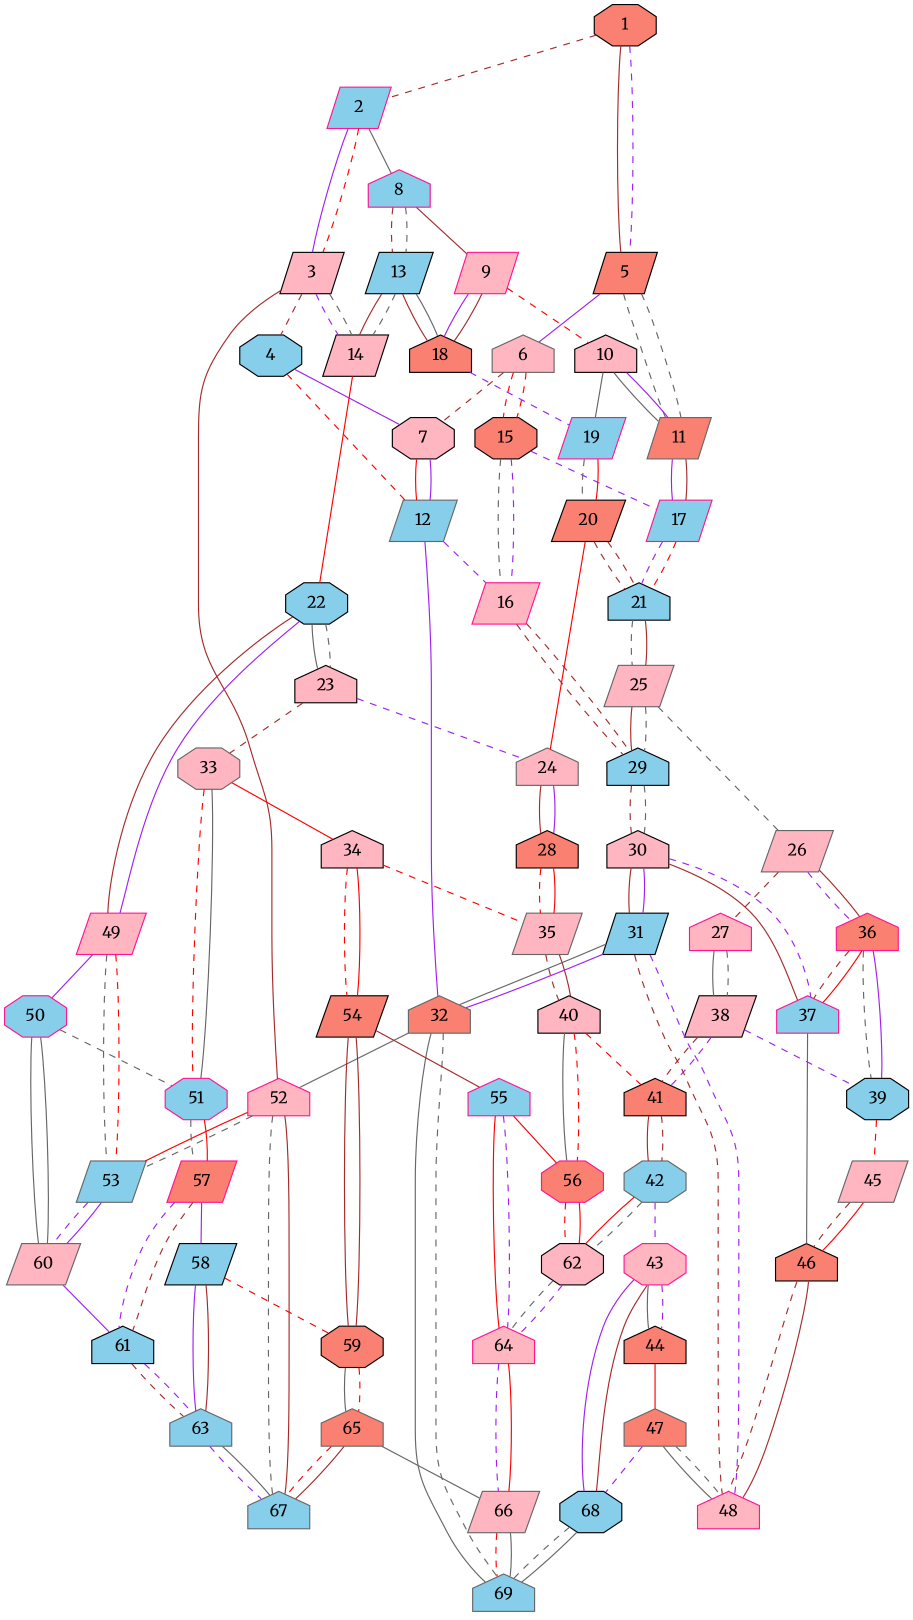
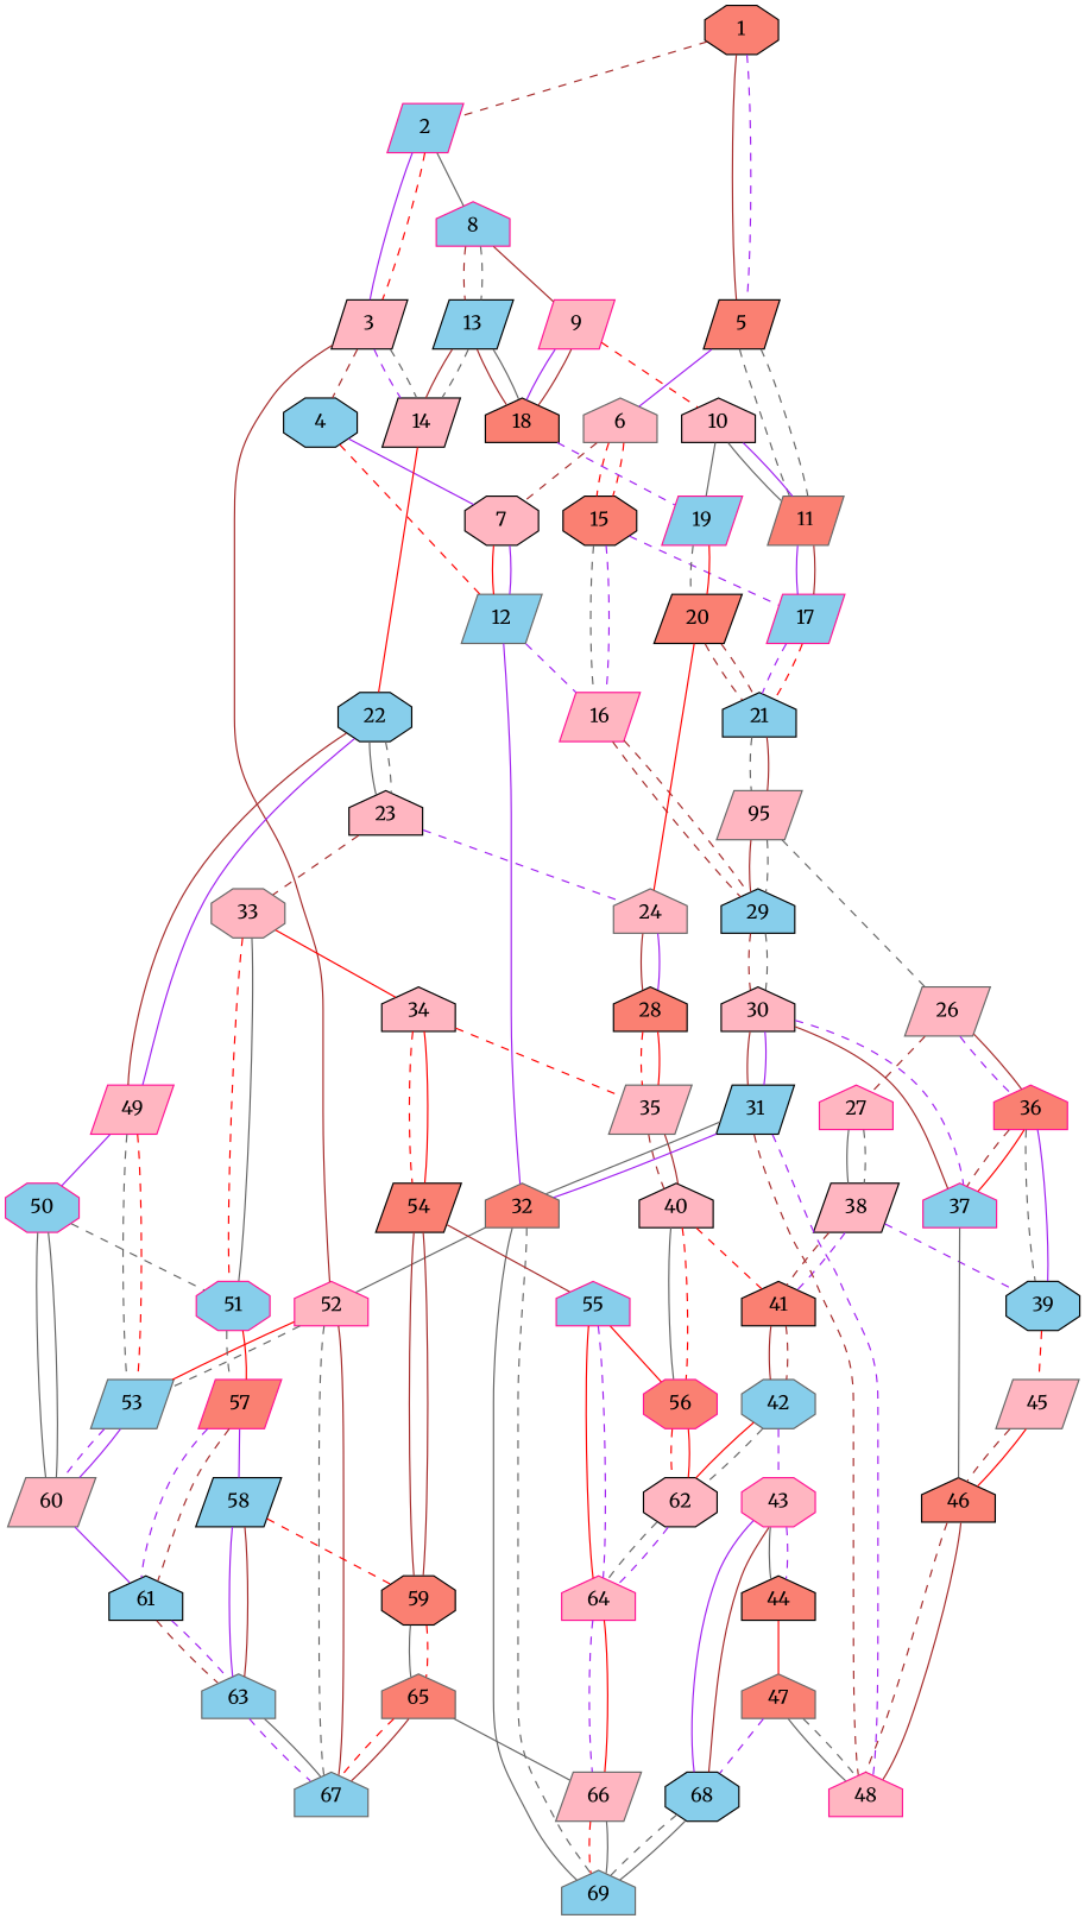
  graph {
    fontname=Merriweather
    node [color=black fillcolor=lightpink fontname=Merriweather shape=house style=filled]
    edge [color=gray40 fontname=Merriweather style=dashed]
    1 [fillcolor=salmon shape=octagon]
    2 [color=deeppink fillcolor=skyblue shape=parallelogram]
    5 [fillcolor=salmon shape=parallelogram]
    3 [shape=parallelogram]
    8 [color=deeppink fillcolor=skyblue]
    6 [color=gray40]
    11 [color=gray40 fillcolor=salmon shape=parallelogram]
    4 [fillcolor=skyblue shape=octagon]
    14 [shape=parallelogram]
    52 [color=deeppink]
    9 [color=deeppink shape=parallelogram]
    13 [fillcolor=skyblue shape=parallelogram]
    7 [shape=octagon]
    12 [color=gray40 fillcolor=skyblue shape=parallelogram]
    22 [fillcolor=skyblue shape=octagon]
    53 [color=gray40 fillcolor=skyblue shape=parallelogram]
    67 [color=gray40 fillcolor=skyblue]
    16 [color=deeppink shape=parallelogram]
    32 [color=gray40 fillcolor=salmon]
    15 [fillcolor=salmon shape=octagon]
    17 [color=deeppink fillcolor=skyblue shape=parallelogram]
    10
    18 [fillcolor=salmon]
    19 [color=deeppink fillcolor=skyblue shape=parallelogram]
    20 [fillcolor=salmon shape=parallelogram]
    21 [fillcolor=skyblue]
    29 [fillcolor=skyblue]
    69 [color=gray40 fillcolor=skyblue]
    23
    49 [color=deeppink shape=parallelogram]
    30
-   25 [color=gray40 shape=parallelogram]
+   25 [color=gray40 shape=parallelogram label=95]
    24 [color=gray40]
    28 [fillcolor=salmon]
    26 [color=gray40 shape=parallelogram]
    33 [color=gray40 shape=octagon]
    50 [color=deeppink fillcolor=skyblue shape=octagon]
    34
    51 [color=deeppink fillcolor=skyblue shape=octagon]
    35 [color=gray40 shape=parallelogram]
    27 [color=deeppink]
    36 [color=deeppink fillcolor=salmon]
    38 [shape=parallelogram]
    37 [color=deeppink fillcolor=skyblue]
    39 [fillcolor=skyblue shape=octagon]
    41 [fillcolor=salmon]
    40
    31 [fillcolor=skyblue shape=parallelogram]
    48 [color=deeppink]
    46 [fillcolor=salmon]
    54 [fillcolor=salmon shape=parallelogram]
    57 [color=deeppink fillcolor=salmon shape=parallelogram]
    55 [color=deeppink fillcolor=skyblue]
    59 [fillcolor=salmon shape=octagon]
    56 [color=deeppink fillcolor=salmon shape=octagon]
    45 [color=gray40 shape=parallelogram]
    42 [color=gray40 fillcolor=skyblue shape=octagon]
    62 [shape=octagon]
    43 [color=deeppink shape=octagon]
    44 [fillcolor=salmon]
    68 [fillcolor=skyblue shape=octagon]
    64 [color=deeppink]
    47 [color=gray40 fillcolor=salmon]
    60 [color=gray40 shape=parallelogram]
    61 [fillcolor=skyblue]
    58 [fillcolor=skyblue shape=parallelogram]
    65 [color=gray40 fillcolor=salmon]
    66 [color=gray40 shape=parallelogram]
    63 [color=gray40 fillcolor=skyblue]
    1 -- 2 [color=brown]
    1 -- 5 [color=brown style=solid]
    1 -- 5 [color=purple]
    2 -- 3 [color=purple style=solid]
    2 -- 3 [color=red]
    2 -- 8 [style=solid]
    5 -- 6 [color=purple style=solid]
    5 -- 11
    5 -- 11
    3 -- 4 [color=brown]
    3 -- 14 [color=purple]
    3 -- 14
    3 -- 52 [color=brown style=solid]
    8 -- 9 [color=brown style=solid]
    8 -- 13 [color=brown]
    8 -- 13
    6 -- 7 [color=brown]
    6 -- 15 [color=red]
    6 -- 15 [color=red]
    11 -- 17 [color=purple style=solid]
    11 -- 17 [color=brown style=solid]
    4 -- 7 [color=purple style=solid]
    4 -- 12 [color=red]
    14 -- 22 [color=red style=solid]
    52 -- 53 [color=red style=solid]
    52 -- 53
    52 -- 67
    52 -- 67 [color=brown style=solid]
    9 -- 10 [color=red]
    9 -- 18 [color=purple style=solid]
    9 -- 18 [color=brown style=solid]
    13 -- 14 [color=brown style=solid]
    13 -- 14
    13 -- 18 [color=brown style=solid]
    13 -- 18 [style=solid]
    7 -- 12 [color=red style=solid]
    7 -- 12 [color=purple style=solid]
    12 -- 16 [color=purple]
    12 -- 32 [color=purple style=solid]
    22 -- 23 [style=solid]
    22 -- 23
    22 -- 49 [color=brown style=solid]
    22 -- 49 [color=purple style=solid]
    53 -- 60 [color=purple]
    53 -- 60 [color=purple style=solid]
    16 -- 29 [color=brown]
    16 -- 29 [color=brown]
    32 -- 52 [style=solid]
    32 -- 69 [style=solid]
    32 -- 69
    15 -- 16
    15 -- 16 [color=purple]
    15 -- 17 [color=purple]
    17 -- 21 [color=purple]
    17 -- 21 [color=red]
    10 -- 11 [style=solid]
    10 -- 11 [color=purple style=solid]
    10 -- 19 [style=solid]
    18 -- 19 [color=purple]
    19 -- 20
    19 -- 20 [color=red style=solid]
    20 -- 21 [color=brown]
    20 -- 21 [color=brown]
    20 -- 24 [color=red style=solid]
    21 -- 25
    21 -- 25 [color=brown style=solid]
    29 -- 30 [color=brown]
    29 -- 30
    23 -- 24 [color=purple]
    23 -- 33 [color=brown]
    49 -- 53
    49 -- 53 [color=red]
    49 -- 50 [color=purple style=solid]
    30 -- 37 [color=brown style=solid]
    30 -- 37 [color=purple]
    30 -- 31 [color=brown style=solid]
    30 -- 31 [color=purple style=solid]
    25 -- 29 [color=brown style=solid]
    25 -- 29
    25 -- 26
    24 -- 28 [color=brown style=solid]
    24 -- 28 [color=purple style=solid]
    28 -- 35 [color=red]
    28 -- 35 [color=red style=solid]
    26 -- 27 [color=brown]
    26 -- 36 [color=purple]
    26 -- 36 [color=brown style=solid]
    33 -- 34 [color=red style=solid]
    33 -- 51 [color=red]
    33 -- 51 [style=solid]
    50 -- 51
    50 -- 60 [style=solid]
    50 -- 60 [style=solid]
    34 -- 35 [color=red]
    34 -- 54 [color=red]
    34 -- 54 [color=red style=solid]
    51 -- 57
    51 -- 57 [color=red style=solid]
    35 -- 40 [color=brown]
    35 -- 40 [color=brown style=solid]
    27 -- 38 [style=solid]
    27 -- 38
    36 -- 37 [color=brown]
    36 -- 37 [color=red style=solid]
    36 -- 39
    36 -- 39 [color=purple style=solid]
    38 -- 39 [color=purple]
    38 -- 41 [color=brown]
    38 -- 41 [color=purple]
    37 -- 46 [style=solid]
    39 -- 45 [color=red]
    41 -- 42 [color=brown style=solid]
    41 -- 42 [color=brown]
    40 -- 41 [color=red]
    40 -- 56 [style=solid]
    40 -- 56 [color=red]
    31 -- 32 [style=solid]
    31 -- 32 [color=purple style=solid]
    31 -- 48 [color=brown]
    31 -- 48 [color=purple]
    46 -- 48 [color=brown]
    46 -- 48 [color=brown style=solid]
    54 -- 55 [color=brown style=solid]
    54 -- 59 [color=brown style=solid]
    54 -- 59 [color=brown style=solid]
    57 -- 61 [color=purple]
    57 -- 61 [color=brown]
    57 -- 58 [color=purple style=solid]
    55 -- 56 [color=red style=solid]
    55 -- 64 [color=red style=solid]
    55 -- 64 [color=purple]
    59 -- 65 [style=solid]
    59 -- 65 [color=red]
    56 -- 62 [color=red]
    56 -- 62 [color=red style=solid]
    45 -- 46 [color=brown]
    45 -- 46 [color=red style=solid]
    42 -- 62 [color=red style=solid]
    42 -- 62
    42 -- 43 [color=purple]
    62 -- 64
    62 -- 64 [color=purple]
    43 -- 44 [style=solid]
    43 -- 44 [color=purple]
    43 -- 68 [color=purple style=solid]
    43 -- 68 [color=brown style=solid]
    44 -- 47 [color=red style=solid]
    68 -- 69
    68 -- 69 [style=solid]
    64 -- 66 [color=purple]
    64 -- 66 [color=red style=solid]
    47 -- 48 [style=solid]
    47 -- 48
    47 -- 68 [color=purple]
    60 -- 61 [color=purple style=solid]
    61 -- 63 [color=brown]
    61 -- 63 [color=purple]
    58 -- 59 [color=red]
    58 -- 63 [color=purple style=solid]
    58 -- 63 [color=brown style=solid]
    65 -- 67 [color=red]
    65 -- 67 [color=brown style=solid]
    65 -- 66 [style=solid]
    66 -- 69 [color=red]
    66 -- 69 [style=solid]
    63 -- 67 [color=purple]
    63 -- 67 [style=solid]
  }
